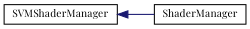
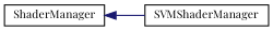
  digraph {
    rankdir=LR
    fontname="Playfair Display"
    node [color=black fillcolor=white fontname="Playfair Display" fontsize=10 shape=record style=filled]
    n1 [height=0.2 label=ShaderManager width=0.4]
    n2 [height=0.2 label=SVMShaderManager width=0.4]
-   n2 -> n1 [color=midnightblue dir=back fontname="Playfair Display" fontsize=10 labelfontname=Helvetica labelfontsize=10 style=solid]
+   n1 -> n2 [color=midnightblue dir=back fontname="Playfair Display" fontsize=10 labelfontname=Helvetica labelfontsize=10 style=solid]
  }
